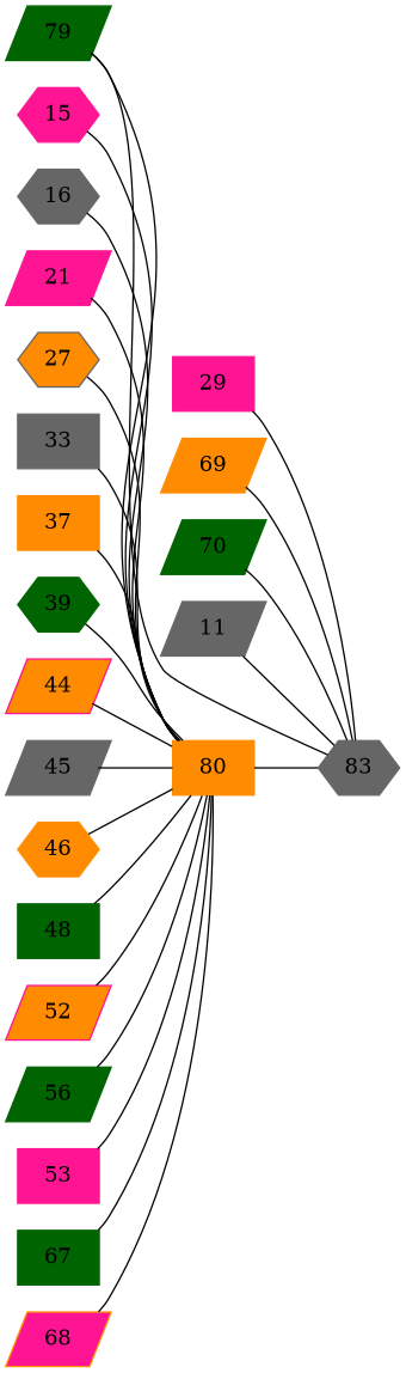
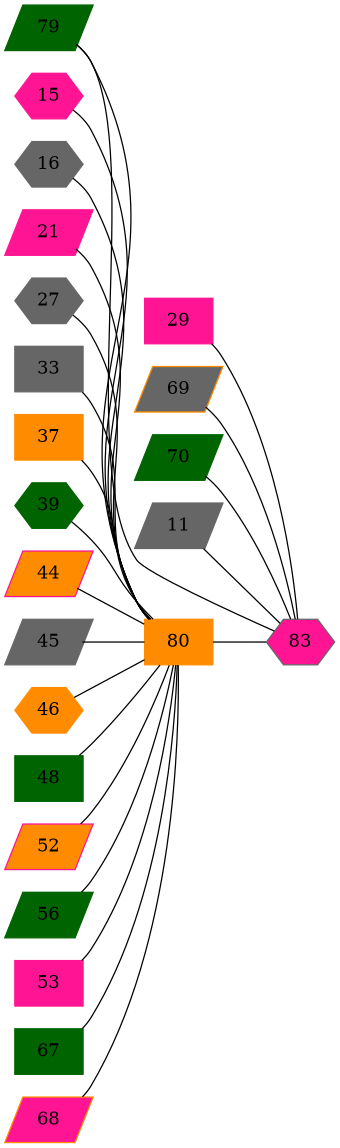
  graph {
    rankdir=LR
    node [color=gray40 shape=parallelogram style=filled]
    edge [weight=2]
    80 [color=darkorange shape=box super="+72"]
-   83 [shape=hexagon super="+49+55+82"]
+   83 [shape=hexagon super="+49+55+82" fillcolor=deeppink]
    15 [color=deeppink shape=hexagon]
    16 [shape=hexagon]
    21 [color=deeppink]
-   27 [shape=hexagon fillcolor=darkorange]
+   27 [shape=hexagon]
    29 [color=deeppink shape=box]
    33 [shape=box]
    37 [color=darkorange shape=box]
    39 [color=darkgreen shape=hexagon]
    44 [color=deeppink fillcolor=darkorange]
    45
    46 [color=darkorange shape=hexagon]
    48 [color=darkgreen shape=box]
    52 [color=deeppink fillcolor=darkorange]
    56 [color=darkgreen super="+35"]
    n17 [color=deeppink label=53 shape=box]
    67 [color=darkgreen shape=box super="+50+61"]
    68 [color=darkorange fillcolor=deeppink]
-   69 [color=darkorange]
+   69 [color=darkorange fillcolor=gray40]
    70 [color=darkgreen]
    n22 [label=11]
    79 [color=darkgreen super="+25"]
    80 -- 83 [weight=61]
    15 -- 80
    16 -- 80 [weight=""]
    21 -- 80 [weight=""]
    27 -- 80
    29 -- 83
    33 -- 80
    37 -- 80 [weight=""]
    39 -- 80
    44 -- 80
    45 -- 80
    46 -- 80
    48 -- 80
    52 -- 80
    56 -- 80 [weight=3]
    n17 -- 80
    67 -- 80 [weight=4]
    68 -- 80
    69 -- 83 [weight=""]
    70 -- 83
    n22 -- 83
    79 -- 80 [weight=4]
    79 -- 83 [weight=""]
  }
